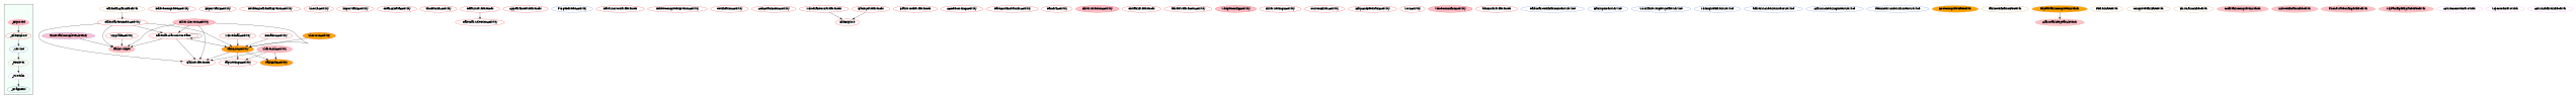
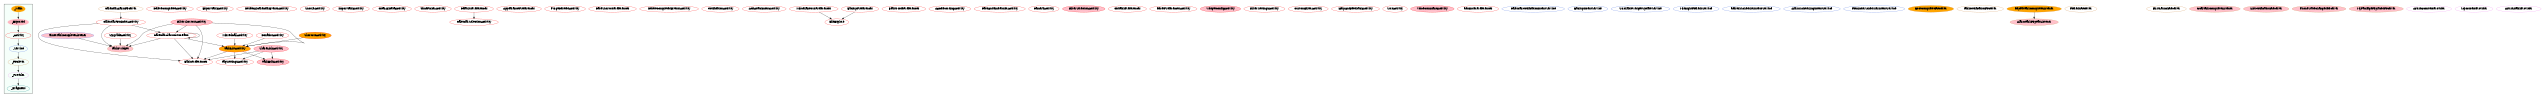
  digraph {
    node [color=red]
-   _Activity [label=_FileExplore]
+   _Activity
    _Service [color=royalblue]
    _Reciever [color=peru]
    _Provider [color=violet]
    _Fragment [color=teal]
+   _Main [color=mintcream fillcolor=orange style=filled]
    _Exported [color=mintcream fillcolor=lightpink style=filled]
    TaskListActivity [fillcolor=orange style=filled]
    BasicPreferences
    TagSettingsActivity
-   TaskEditActivity [fillcolor=orange style=filled]
+   TaskEditActivity [fillcolor=pink style=filled]
    ShortcutActivity [fillcolor=orange style=filled]
    DeleteCompletedActivity
    ExportTaskActivity
    DeleteAllCalendarEventsActivity
    TasksWidget [color=peru fillcolor=pink style=filled]
    UpgradeActivity
    SnoozeActivity
    ImportTaskActivity
    MissedCallActivity
    ClearAllDataActivity
    TimePickerActivity
    DefaultsPreferences
    CalendarSelectionActivity
    AppearancePreferences
-   PurgeDeletedActivity [color=royalblue]
+   PurgeDeletedActivity
    DateShortcutPreferences
    DeleteCompletedEventsActivity
    NotificationActivity
    DonationActivity
    AddAttachmentActivity
    MiscellaneousPreferences
    FileExplore
    BeastModePreferences
    AACRecordingActivity
    DateAndTimePickerActivity
    FilterShortcutActivity [fillcolor=pink style=filled]
    CalendarAlarmListCreator
    CameraActivity
    FilterSelectionActivity [fillcolor=pink style=filled]
    OldTaskPreferences
    CalendarReminderActivity
    ResetPreferencesActivity
    WidgetConfigActivity [fillcolor=pink style=filled]
    FilterSettingsActivity
    CustomFilterActivity
    BackupPreferences
    HelpAndFeedbackActivity
    SortActivity
    ShareLinkActivity [fillcolor=pink style=filled]
    VoiceCommandActivity [fillcolor=pink style=filled]
    ReminderPreferences
    CalendarNotificationIntentService [color=royalblue]
    BackupIntentService [color=royalblue]
    ScrollableWidgetUpdateService [color=royalblue]
    MidnightRefreshService [color=royalblue]
    RefreshSchedulerIntentService [color=royalblue]
    AlarmSchedulingIntentService [color=royalblue]
    ReminderSchedulerIntentService [color=royalblue]
    TimerTaskCompleteListener [color=royalblue fillcolor=pink style=filled]
    BootCompletedReceiver [color=peru fillcolor=orange style=filled]
    TaskNotificationReceiver [color=peru]
    AlarmTaskRepeatListener [color=peru fillcolor=pink style=filled]
    CalendarAlarmReceiver [color=peru]
    RefreshReceiver [color=peru]
    RepeatTaskCompleteListener [color=peru fillcolor=orange style=filled]
-   CompleteTaskReceiver [color=peru]
    FirstLaunchReceiver [color=peru]
    GCalTaskCompleteListener [color=peru fillcolor=pink style=filled]
    ListNotificationReceiver [color=peru fillcolor=pink style=filled]
    PhoneStateChangedReceiver [color=peru fillcolor=pink style=filled]
    MyPackageReplacedReceiver [color=peru fillcolor=pink style=filled]
    Astrid3ContentProvider [color=violet]
    SqlContentProvider [color=violet]
-   Astrid2TaskProvider [color=violet label=Astrid2RefreshReceiver]
+   Astrid2TaskProvider [color=violet]
    subgraph cluster_1 {
      bgcolor=mintcream
      _Activity
      _Service
      _Reciever
      _Provider
      _Fragment
+     _Main
      _Exported
    }
    _Activity -> _Service
    _Service -> _Reciever
    _Reciever -> _Provider
    _Provider -> _Fragment
+   _Main -> _Exported
    _Exported -> _Activity
    TaskListActivity -> BasicPreferences
    TaskListActivity -> TagSettingsActivity
    TaskListActivity -> TaskEditActivity
    ShortcutActivity -> TaskListActivity
    UpgradeActivity -> TasksWidget
    MissedCallActivity -> TaskListActivity
    DefaultsPreferences -> CalendarSelectionActivity
    DonationActivity -> TaskListActivity
    MiscellaneousPreferences -> FileExplore
    FilterShortcutActivity -> TaskListActivity
    FilterShortcutActivity -> BasicPreferences
    FilterShortcutActivity -> TasksWidget
    FilterShortcutActivity -> CalendarAlarmListCreator
    CalendarAlarmListCreator -> TaskListActivity
    CalendarAlarmListCreator -> BasicPreferences
    CalendarAlarmListCreator -> TasksWidget
    CalendarAlarmListCreator -> CalendarAlarmListCreator
-   CalendarReminderActivity -> TaskListActivity
    CalendarReminderActivity -> BasicPreferences
    CalendarReminderActivity -> TasksWidget
    CalendarReminderActivity -> CalendarAlarmListCreator
    BackupPreferences -> FileExplore
    ShareLinkActivity -> BasicPreferences
    ShareLinkActivity -> TagSettingsActivity
    ShareLinkActivity -> TaskEditActivity
    TimerTaskCompleteListener -> TasksWidget
    CalendarAlarmReceiver -> CalendarReminderActivity
    RepeatTaskCompleteListener -> AlarmTaskRepeatListener
  }
